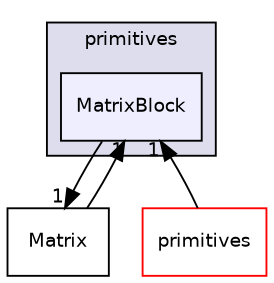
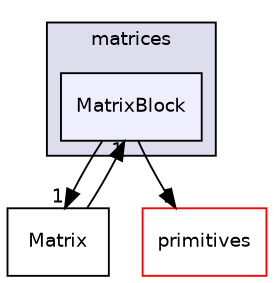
  digraph {
    compound=true
    node [fontname=Helvetica fontsize=10 shape=box]
    edge [headlabel=1 labeldistance=1.5 labelfontname=Helvetica labelfontsize=10]
    n1 [fillcolor="#eeeeff" label=MatrixBlock pencolor=black style=filled]
    n2 [label=Matrix]
    n3 [color=red label=primitives]
    subgraph cluster_1 {
      bgcolor="#ddddee"
      fontname=Helvetica
      fontsize=10
-     label=primitives
+     label=matrices
      pencolor=black
      n1
    }
    n1 -> n2
-   n3 -> n1
+   n1 -> n3
    n2 -> n1
  }
